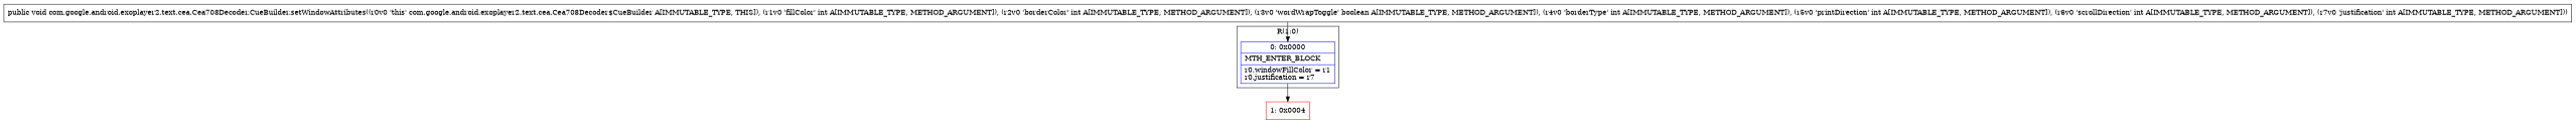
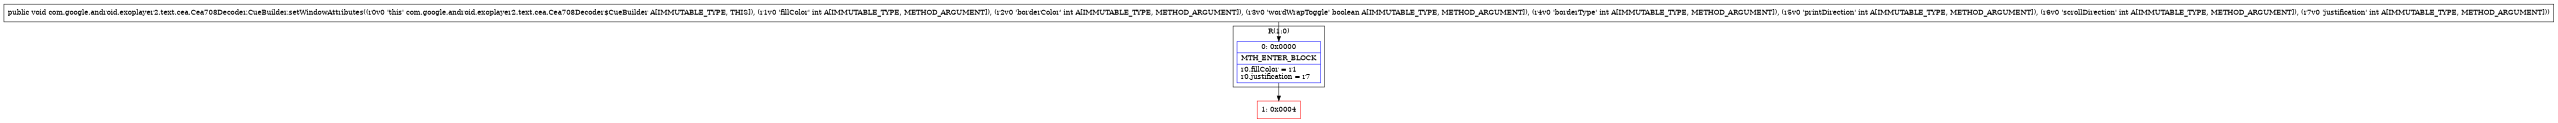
  digraph {
    node [shape=record]
-   n1 [color=blue label="{0\:\ 0x0000|MTH_ENTER_BLOCK\l|r0.windowFillColor = r1\lr0.justification = r7\l}"]
+   n1 [color=blue label="{0\:\ 0x0000|MTH_ENTER_BLOCK\l|r0.fillColor = r1\lr0.justification = r7\l}"]
    n2 [color=red label="{1\:\ 0x0004}"]
    n3 [label="{public void com.google.android.exoplayer2.text.cea.Cea708Decoder.CueBuilder.setWindowAttributes((r0v0 'this' com.google.android.exoplayer2.text.cea.Cea708Decoder$CueBuilder A[IMMUTABLE_TYPE, THIS]), (r1v0 'fillColor' int A[IMMUTABLE_TYPE, METHOD_ARGUMENT]), (r2v0 'borderColor' int A[IMMUTABLE_TYPE, METHOD_ARGUMENT]), (r3v0 'wordWrapToggle' boolean A[IMMUTABLE_TYPE, METHOD_ARGUMENT]), (r4v0 'borderType' int A[IMMUTABLE_TYPE, METHOD_ARGUMENT]), (r5v0 'printDirection' int A[IMMUTABLE_TYPE, METHOD_ARGUMENT]), (r6v0 'scrollDirection' int A[IMMUTABLE_TYPE, METHOD_ARGUMENT]), (r7v0 'justification' int A[IMMUTABLE_TYPE, METHOD_ARGUMENT])) }"]
    subgraph cluster_1 {
      label="R(1:0)"
      n1
    }
    n1 -> n2
    n3 -> n1
  }
